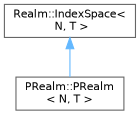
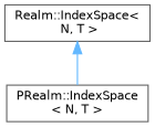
  digraph {
    rankdir=TB
    node [color=grey40 fillcolor=white fontname=Helvetica fontsize=10 shape=box style=filled]
    n1 [height=0.2 label="Realm::IndexSpace\<\l N, T \>" width=0.4]
-   n2 [height=0.2 label="PRealm::PRealm\l\< N, T \>" width=0.4]
+   n2 [height=0.2 label="PRealm::IndexSpace\l\< N, T \>" width=0.4]
    n1 -> n2 [color=steelblue1 dir=back fontname=Helvetica fontsize=10 labelfontname=Helvetica labelfontsize=10 style=solid]
  }
